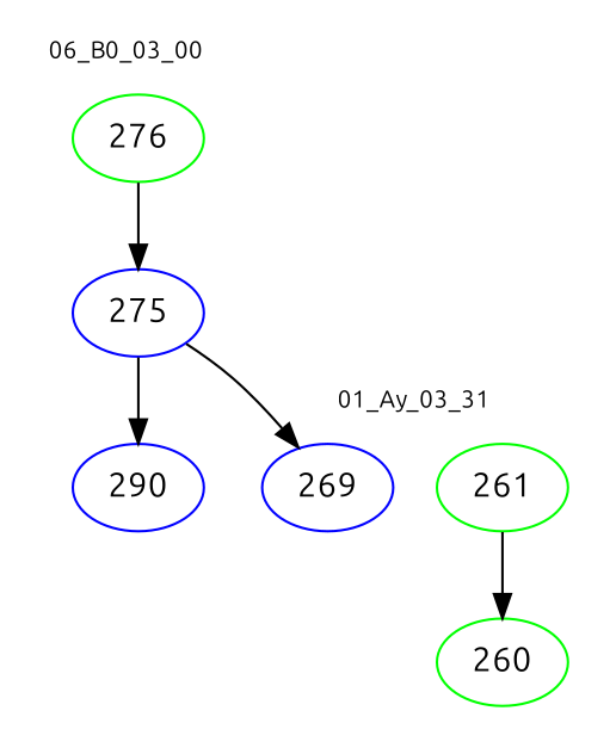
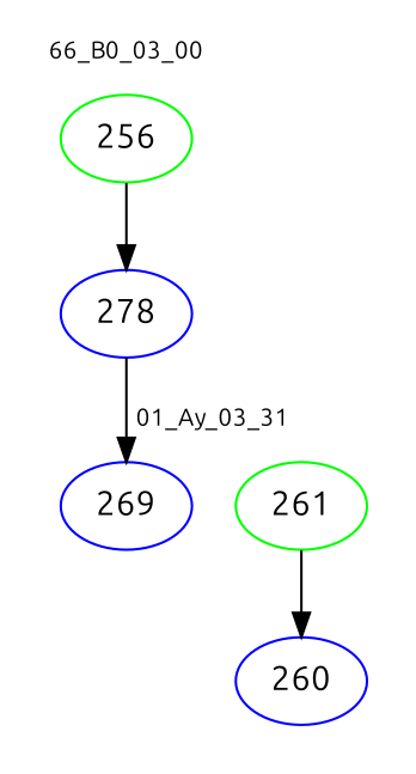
  digraph {
    fontname=Ubuntu
    node [color=blue fontname=Ubuntu]
    edge [color=black fontname=Ubuntu]
    n1 [color=green label=261]
-   n2 [color=green label=260]
+   n2 [label=260]
    n3 [label=269]
-   n4 [color=green label=276]
-   n5 [label=275]
-   n6 [label=290]
+   n4 [color=green label=256]
+   n5 [label=278]
    subgraph cluster_1 {
      color=white
      fontsize=10
      label="01_Ay_03_31"
      n1
      n2
      n3
    }
    subgraph cluster_2 {
      color=white
      fontsize=10
-     label="06_B0_03_00"
+     label="66_B0_03_00"
      n4
      n5
-     n6
    }
    n1 -> n2
    n4 -> n5
    n5 -> n3
-   n5 -> n6
  }
